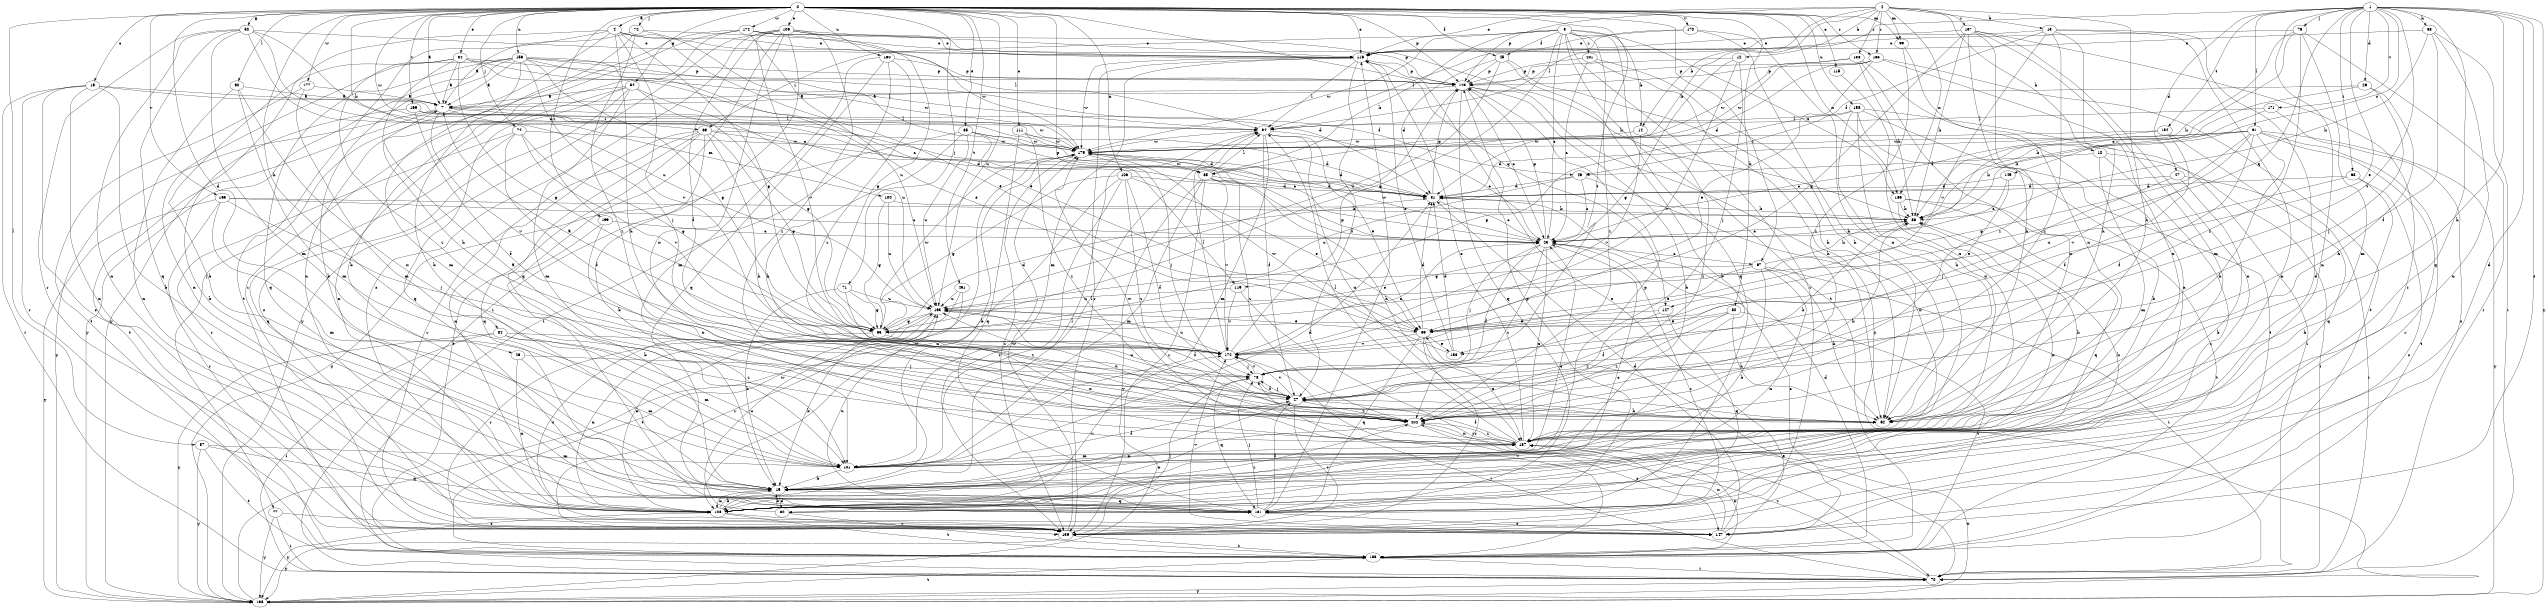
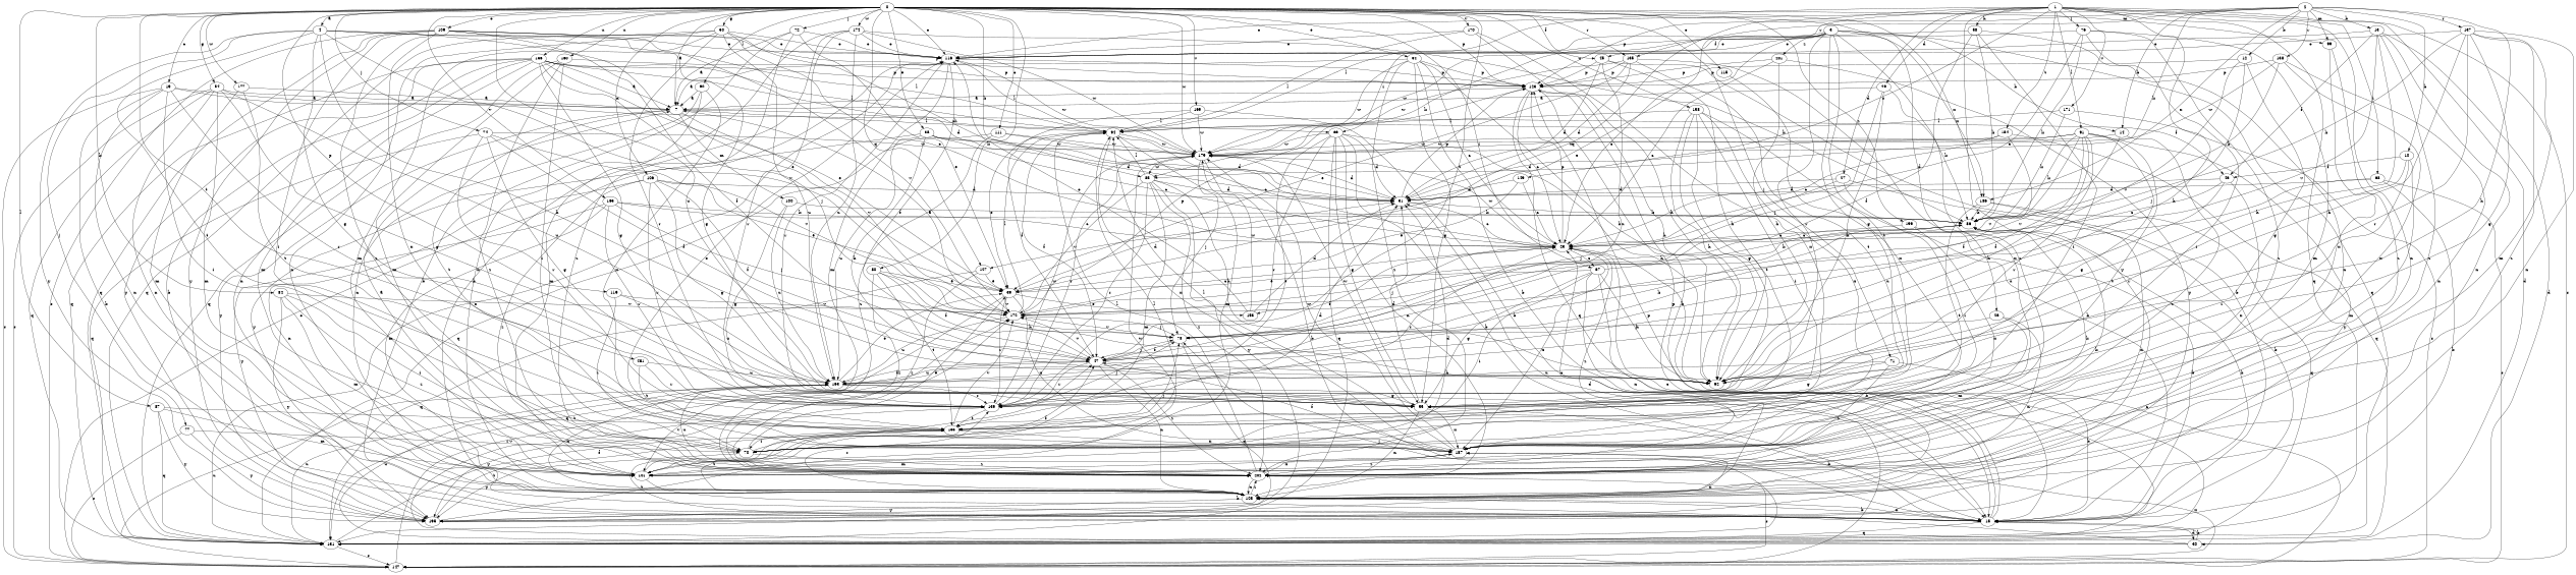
  strict digraph {
    0
    4
    7
    19
    26
    34
    35
    45
    50
    54
    67
    71
    72
    74
    80
    84
    85
    87
    90
    99
    106
    109
    111
    115
    116
    119
    123
    127
    135
    n30 [label=451]
    153
    156
    158
    160
    163
    165
    169
    170
    174
    177
    179
    186
    199
    39
    62
    94
    195
    55
    155
    77
    172
    69
    100
    108
    147
    139
    46
    70
    15
    101
    78
    23
    202
    31
    131
    86
    47
    187
    1
    27
    29
    30
    58
    68
    76
    91
    n77 [label=149]
    154
    171
    2
    10
    12
    13
    14
    137
    138
    3
    201
    0 -> 4 [label=a]
    0 -> 7 [label=a]
    0 -> 19 [label=c]
    0 -> 26 [label=d]
    0 -> 34 [label=e]
    0 -> 35 [label=e]
    0 -> 45 [label=f]
    0 -> 50 [label=g]
    0 -> 54 [label=g]
    0 -> 67 [label=i]
    0 -> 71 [label=j]
    0 -> 72 [label=j]
    0 -> 74 [label=j]
    0 -> 80 [label=k]
    0 -> 84 [label=k]
    0 -> 85 [label=k]
    0 -> 87 [label=l]
    0 -> 90 [label=l]
    0 -> 99 [label=m]
    0 -> 106 [label=n]
    0 -> 109 [label=o]
    0 -> 111 [label=o]
    0 -> 115 [label=o]
    0 -> 116 [label=o]
    0 -> 119 [label=p]
    0 -> 123 [label=p]
    0 -> 127 [label=q]
    0 -> 135 [label=r]
    0 -> n30 [label=t]
    0 -> 153 [label=t]
    0 -> 156 [label=u]
    0 -> 158 [label=u]
    0 -> 160 [label=u]
    0 -> 163 [label=u]
    0 -> 165 [label=v]
    0 -> 169 [label=v]
    0 -> 170 [label=v]
    0 -> 174 [label=w]
    0 -> 177 [label=w]
    0 -> 179 [label=w]
    0 -> 186 [label=x]
    0 -> 199 [label=z]
    4 -> 116 [label=o]
    4 -> 39 [label=e]
    4 -> 62 [label=h]
    4 -> 94 [label=l]
    4 -> 195 [label=y]
    4 -> 55 [label=g]
    4 -> 155 [label=t]
    4 -> 77 [label=j]
    4 -> 172 [label=v]
    7 -> 94 [label=l]
    7 -> 195 [label=y]
    7 -> 155 [label=t]
    7 -> 172 [label=v]
    7 -> 69 [label=i]
    7 -> 100 [label=m]
    19 -> 7 [label=a]
    19 -> 108 [label=n]
    19 -> 147 [label=s]
    19 -> 139 [label=r]
    19 -> 46 [label=f]
    19 -> 70 [label=i]
    19 -> 15 [label=b]
    26 -> 108 [label=n]
    26 -> 101 [label=m]
    26 -> 78 [label=j]
    34 -> 7 [label=a]
    34 -> 123 [label=p]
    34 -> 179 [label=w]
    34 -> 62 [label=h]
    34 -> 55 [label=g]
    34 -> 15 [label=b]
    34 -> 23 [label=c]
    34 -> 202 [label=z]
    35 -> 163 [label=u]
    35 -> 179 [label=w]
    35 -> 62 [label=h]
    35 -> 195 [label=y]
    35 -> 23 [label=c]
    35 -> 31 [label=d]
    45 -> 123 [label=p]
    45 -> 163 [label=u]
    45 -> 62 [label=h]
    45 -> 15 [label=b]
    45 -> 31 [label=d]
    50 -> 116 [label=o]
    50 -> 163 [label=u]
    50 -> 108 [label=n]
    50 -> 139 [label=r]
    50 -> 101 [label=m]
    50 -> 23 [label=c]
    50 -> 31 [label=d]
    50 -> 131 [label=q]
    54 -> 7 [label=a]
    54 -> 163 [label=u]
    54 -> 55 [label=g]
    54 -> 108 [label=n]
    54 -> 147 [label=s]
    54 -> 101 [label=m]
    54 -> 131 [label=q]
    67 -> 39 [label=e]
    67 -> 62 [label=h]
-   67 -> 119 [label=g]
+   67 -> 55 [label=g]
    67 -> 108 [label=n]
    67 -> 70 [label=i]
    67 -> 15 [label=b]
    67 -> 86 [label=k]
    71 -> 163 [label=u]
    71 -> 55 [label=g]
    71 -> 15 [label=b]
    71 -> 202 [label=z]
    72 -> 7 [label=a]
    72 -> 116 [label=o]
    72 -> 39 [label=e]
    72 -> 15 [label=b]
    72 -> 202 [label=z]
    74 -> 179 [label=w]
    74 -> 55 [label=g]
    74 -> 172 [label=v]
    74 -> 139 [label=r]
    74 -> 131 [label=q]
    74 -> 47 [label=f]
    80 -> 39 [label=e]
    80 -> 62 [label=h]
    80 -> 155 [label=t]
    80 -> 202 [label=z]
    80 -> 47 [label=f]
    84 -> 195 [label=y]
    84 -> 172 [label=v]
    84 -> 70 [label=i]
    84 -> 101 [label=m]
    84 -> 202 [label=z]
    85 -> 62 [label=h]
    85 -> 94 [label=l]
    85 -> 195 [label=y]
    85 -> 172 [label=v]
    85 -> 139 [label=r]
    85 -> 101 [label=m]
    85 -> 202 [label=z]
    85 -> 31 [label=d]
    87 -> 195 [label=y]
    87 -> 155 [label=t]
    87 -> 101 [label=m]
    87 -> 131 [label=q]
    90 -> 7 [label=a]
    90 -> 108 [label=n]
    90 -> 101 [label=m]
    90 -> 187 [label=x]
    99 -> 202 [label=z]
    99 -> 187 [label=x]
    106 -> 39 [label=e]
    106 -> 55 [label=g]
    106 -> 108 [label=n]
    106 -> 139 [label=r]
    106 -> 202 [label=z]
    106 -> 31 [label=d]
    106 -> 47 [label=f]
    109 -> 116 [label=o]
    109 -> 123 [label=p]
    109 -> 195 [label=y]
    109 -> 55 [label=g]
    109 -> 172 [label=v]
    109 -> 147 [label=s]
    109 -> 70 [label=i]
    109 -> 202 [label=z]
    109 -> 131 [label=q]
    109 -> 47 [label=f]
    109 -> 187 [label=x]
    111 -> 179 [label=w]
    111 -> 202 [label=z]
    111 -> 31 [label=d]
    111 -> 131 [label=q]
    115 -> 187 [label=x]
    116 -> 123 [label=p]
-   116 -> 179 [label=w]
+   179 -> 116 [label=w]
    116 -> 94 [label=l]
    116 -> 139 [label=r]
    116 -> 101 [label=m]
    116 -> 47 [label=f]
    119 -> 163 [label=u]
    119 -> 172 [label=v]
    119 -> 70 [label=i]
    123 -> 7 [label=a]
    123 -> 62 [label=h]
    123 -> 15 [label=b]
    123 -> 23 [label=c]
    123 -> 131 [label=q]
    127 -> 39 [label=e]
    127 -> 202 [label=z]
    127 -> 131 [label=q]
    135 -> 123 [label=p]
    135 -> 179 [label=w]
    135 -> 39 [label=e]
    135 -> 155 [label=t]
    135 -> 31 [label=d]
    135 -> 187 [label=x]
    n30 -> 163 [label=u]
    n30 -> 155 [label=t]
    n30 -> 139 [label=r]
    153 -> 116 [label=o]
    153 -> 179 [label=w]
    153 -> 31 [label=d]
    156 -> 7 [label=a]
    156 -> 123 [label=p]
    156 -> 39 [label=e]
    156 -> 94 [label=l]
    156 -> 195 [label=y]
    156 -> 55 [label=g]
    156 -> 108 [label=n]
    156 -> 15 [label=b]
    156 -> 101 [label=m]
    156 -> 78 [label=j]
    156 -> 31 [label=d]
    156 -> 131 [label=q]
    158 -> 62 [label=h]
    158 -> 94 [label=l]
    158 -> 55 [label=g]
    158 -> 155 [label=t]
    158 -> 70 [label=i]
    158 -> 15 [label=b]
    158 -> 187 [label=x]
    160 -> 123 [label=p]
    160 -> 70 [label=i]
    160 -> 101 [label=m]
    160 -> 202 [label=z]
    160 -> 131 [label=q]
    163 -> 39 [label=e]
    163 -> 55 [label=g]
    163 -> 108 [label=n]
    163 -> 139 [label=r]
    163 -> 47 [label=f]
    165 -> 195 [label=y]
    165 -> 139 [label=r]
    165 -> 101 [label=m]
    165 -> 78 [label=j]
    165 -> 23 [label=c]
    165 -> 86 [label=k]
    169 -> 179 [label=w]
    169 -> 94 [label=l]
    169 -> 15 [label=b]
    169 -> 47 [label=f]
    170 -> 116 [label=o]
    170 -> 62 [label=h]
    170 -> 94 [label=l]
    170 -> 187 [label=x]
    174 -> 116 [label=o]
    174 -> 163 [label=u]
    174 -> 179 [label=w]
    174 -> 108 [label=n]
    174 -> 139 [label=r]
    174 -> 15 [label=b]
    174 -> 86 [label=k]
    177 -> 7 [label=a]
    177 -> 155 [label=t]
    177 -> 101 [label=m]
    179 -> 85 [label=w]
    179 -> 139 [label=r]
    179 -> 15 [label=b]
    179 -> 78 [label=j]
    179 -> 31 [label=d]
    186 -> 155 [label=t]
    186 -> 108 [label=n]
    186 -> 131 [label=q]
    186 -> 86 [label=k]
    199 -> 15 [label=b]
    199 -> 23 [label=c]
    199 -> 187 [label=x]
    39 -> 153 [label=e]
    39 -> 172 [label=v]
    39 -> 139 [label=r]
    39 -> 31 [label=d]
    39 -> 131 [label=q]
    39 -> 187 [label=x]
    94 -> 179 [label=w]
    94 -> 39 [label=e]
    94 -> 101 [label=m]
    94 -> 23 [label=c]
    94 -> 47 [label=f]
    94 -> 187 [label=x]
    195 -> 179 [label=w]
    195 -> 155 [label=t]
    195 -> 187 [label=x]
    55 -> 179 [label=w]
    55 -> 108 [label=n]
    55 -> 15 [label=b]
    55 -> 31 [label=d]
    55 -> 187 [label=x]
    155 -> 172 [label=v]
    155 -> 70 [label=i]
    155 -> 31 [label=d]
    155 -> 187 [label=x]
    77 -> 195 [label=y]
    77 -> 147 [label=s]
    77 -> 70 [label=i]
    172 -> 7 [label=a]
    172 -> 123 [label=p]
    172 -> 163 [label=u]
    172 -> 94 [label=l]
    172 -> 78 [label=j]
    172 -> 23 [label=c]
    69 -> 179 [label=w]
    69 -> 62 [label=h]
    69 -> 55 [label=g]
    69 -> 155 [label=t]
    69 -> 108 [label=n]
    69 -> 139 [label=r]
    69 -> 15 [label=b]
    69 -> 31 [label=d]
    69 -> 131 [label=q]
    100 -> 163 [label=u]
    100 -> 55 [label=g]
    100 -> 86 [label=k]
    108 -> 195 [label=y]
    108 -> 155 [label=t]
    108 -> 139 [label=r]
    108 -> 15 [label=b]
    108 -> 23 [label=c]
    108 -> 202 [label=z]
    147 -> 116 [label=o]
    147 -> 163 [label=u]
    147 -> 172 [label=v]
    147 -> 23 [label=c]
    147 -> 31 [label=d]
    147 -> 187 [label=x]
    139 -> 179 [label=w]
    139 -> 195 [label=y]
    139 -> 155 [label=t]
    139 -> 78 [label=j]
    46 -> 163 [label=u]
    46 -> 23 [label=c]
    46 -> 31 [label=d]
    46 -> 187 [label=x]
    70 -> 39 [label=e]
    70 -> 195 [label=y]
    70 -> 78 [label=j]
    70 -> 202 [label=z]
    15 -> 123 [label=p]
    15 -> 108 [label=n]
    15 -> 23 [label=c]
    15 -> 131 [label=q]
    15 -> 86 [label=k]
    15 -> 30 [label=d]
    101 -> 94 [label=l]
    101 -> 15 [label=b]
    101 -> 31 [label=d]
    101 -> 47 [label=f]
    78 -> 172 [label=v]
    78 -> 131 [label=q]
    78 -> 47 [label=f]
    23 -> 67 [label=c]
    23 -> 123 [label=p]
    23 -> 179 [label=w]
    23 -> 139 [label=r]
    23 -> 78 [label=j]
    23 -> 202 [label=z]
    23 -> 47 [label=f]
    23 -> 187 [label=x]
    202 -> 7 [label=a]
    202 -> 163 [label=u]
-   108 -> 94 [label=l]
+   202 -> 94 [label=l]
    202 -> 108 [label=n]
    202 -> 147 [label=s]
    202 -> 86 [label=k]
    202 -> 187 [label=x]
    31 -> 123 [label=p]
    31 -> 23 [label=c]
    31 -> 86 [label=k]
    131 -> 116 [label=o]
    131 -> 123 [label=p]
    131 -> 163 [label=u]
    131 -> 147 [label=s]
    131 -> 78 [label=j]
    131 -> 47 [label=f]
    86 -> 23 [label=c]
    47 -> 163 [label=u]
    47 -> 62 [label=h]
    47 -> 172 [label=v]
    47 -> 108 [label=n]
    47 -> 139 [label=r]
    47 -> 78 [label=j]
    47 -> 202 [label=z]
    47 -> 86 [label=k]
    187 -> 116 [label=o]
    187 -> 179 [label=w]
    187 -> 94 [label=l]
    187 -> 101 [label=m]
    187 -> 202 [label=z]
    187 -> 86 [label=k]
    187 -> 47 [label=f]
    1 -> 127 [label=q]
-   1 -> 153 [label=t]
    1 -> 39 [label=e]
    1 -> 62 [label=h]
    1 -> 94 [label=l]
    1 -> 195 [label=y]
    1 -> 108 [label=n]
    1 -> 147 [label=s]
    1 -> 131 [label=q]
    1 -> 27 [label=d]
    1 -> 29 [label=d]
    1 -> 30 [label=d]
    1 -> 58 [label=h]
    1 -> 68 [label=i]
    1 -> 76 [label=j]
    1 -> 91 [label=l]
    1 -> n77 [label=s]
    1 -> 154 [label=t]
    1 -> 171 [label=v]
    27 -> 70 [label=i]
    27 -> 15 [label=b]
    27 -> 78 [label=j]
    27 -> 31 [label=d]
    29 -> 7 [label=a]
    29 -> 62 [label=h]
    29 -> 78 [label=j]
    29 -> 86 [label=k]
    30 -> 163 [label=u]
    30 -> 155 [label=t]
    30 -> 172 [label=v]
    30 -> 15 [label=b]
    58 -> 116 [label=o]
    58 -> 108 [label=n]
    58 -> 70 [label=i]
    58 -> 86 [label=k]
    58 -> 47 [label=f]
    68 -> 163 [label=u]
    68 -> 147 [label=s]
    68 -> 15 [label=b]
    68 -> 31 [label=d]
    76 -> 116 [label=o]
    76 -> 70 [label=i]
    76 -> 101 [label=m]
    76 -> 23 [label=c]
    76 -> 202 [label=z]
    76 -> 86 [label=k]
    91 -> 179 [label=w]
    91 -> 62 [label=h]
    91 -> 195 [label=y]
    91 -> 55 [label=g]
    91 -> 155 [label=t]
    91 -> 172 [label=v]
    91 -> 139 [label=r]
    91 -> 31 [label=d]
    91 -> 86 [label=k]
    91 -> 47 [label=f]
    n77 -> 39 [label=e]
    n77 -> 23 [label=c]
    n77 -> 31 [label=d]
    154 -> 179 [label=w]
    154 -> 23 [label=c]
    154 -> 131 [label=q]
    154 -> 47 [label=f]
    171 -> 94 [label=l]
    171 -> 147 [label=s]
    171 -> 86 [label=k]
    2 -> 85 [label=k]
    2 -> 99 [label=m]
    2 -> 116 [label=o]
    2 -> 123 [label=p]
    2 -> 135 [label=r]
    2 -> 186 [label=x]
    2 -> 62 [label=h]
    2 -> 10 [label=b]
    2 -> 12 [label=b]
    2 -> 13 [label=b]
    2 -> 14 [label=b]
    2 -> 137 [label=r]
    2 -> 138 [label=r]
    10 -> 139 [label=r]
    10 -> 46 [label=f]
    10 -> 70 [label=i]
    10 -> 101 [label=m]
    12 -> 123 [label=p]
    12 -> 55 [label=g]
    12 -> 172 [label=v]
    12 -> 78 [label=j]
    13 -> 116 [label=o]
    13 -> 62 [label=h]
    13 -> 172 [label=v]
    13 -> 108 [label=n]
    13 -> 46 [label=f]
    13 -> 202 [label=z]
    13 -> 30 [label=d]
    14 -> 179 [label=w]
    14 -> 172 [label=v]
    14 -> 202 [label=z]
    137 -> 116 [label=o]
    137 -> 62 [label=h]
    137 -> 55 [label=g]
    137 -> 108 [label=n]
    137 -> 139 [label=r]
    137 -> 101 [label=m]
    137 -> 202 [label=z]
    137 -> 86 [label=k]
    138 -> 123 [label=p]
    138 -> 179 [label=w]
    138 -> 108 [label=n]
    138 -> 86 [label=k]
    138 -> 187 [label=x]
    3 -> 45 [label=f]
    3 -> 85 [label=k]
    3 -> 179 [label=w]
    3 -> 186 [label=x]
    3 -> 55 [label=g]
    3 -> 155 [label=t]
    3 -> 69 [label=i]
    3 -> 139 [label=r]
    3 -> 23 [label=c]
    3 -> 202 [label=z]
    3 -> 131 [label=q]
    3 -> 14 [label=b]
    3 -> 201 [label=z]
    201 -> 123 [label=p]
    201 -> 62 [label=h]
    201 -> 195 [label=y]
    201 -> 23 [label=c]
  }
